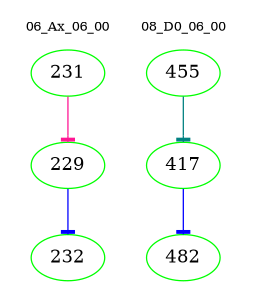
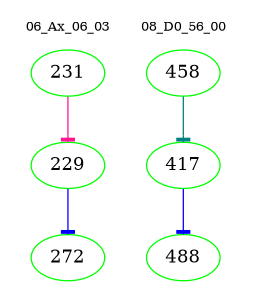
  digraph {
    node [color=green]
    edge [arrowhead=tee color=blue]
    n1 [label=231]
    n2 [label=229]
-   n3 [label=232]
-   n4 [label=455]
+   n3 [label=272]
+   n4 [label=458]
    n5 [label=417]
-   n6 [label=482]
+   n6 [label=488]
    subgraph cluster_1 {
      color=white
      fontsize=10
-     label="06_Ax_06_00"
+     label="06_Ax_06_03"
      n1
      n2
      n3
    }
    subgraph cluster_2 {
      color=white
      fontsize=10
-     label="08_D0_06_00"
+     label="08_D0_56_00"
      n4
      n5
      n6
    }
    n1 -> n2 [color=deeppink]
    n2 -> n3
    n4 -> n5 [color=teal]
    n5 -> n6
  }
